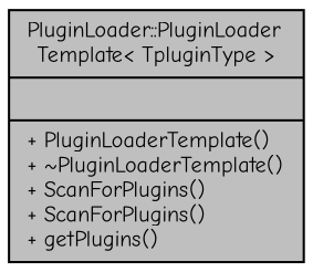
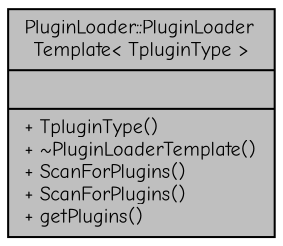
  digraph {
    fontname="Comic Neue"
-   n1 [color=black fillcolor=grey75 fontcolor=black fontname="Comic Neue" fontsize=10 height=0.2 label="{PluginLoader::PluginLoader\lTemplate\< TpluginType \>\n||+ PluginLoaderTemplate()\l+ ~PluginLoaderTemplate()\l+ ScanForPlugins()\l+ ScanForPlugins()\l+ getPlugins()\l}" shape=record style=filled width=0.4]
+   n1 [color=black fillcolor=grey75 fontcolor=black fontname="Comic Neue" fontsize=10 height=0.2 label="{PluginLoader::PluginLoader\lTemplate\< TpluginType \>\n||+ TpluginType()\l+ ~PluginLoaderTemplate()\l+ ScanForPlugins()\l+ ScanForPlugins()\l+ getPlugins()\l}" shape=record style=filled width=0.4]
  }
